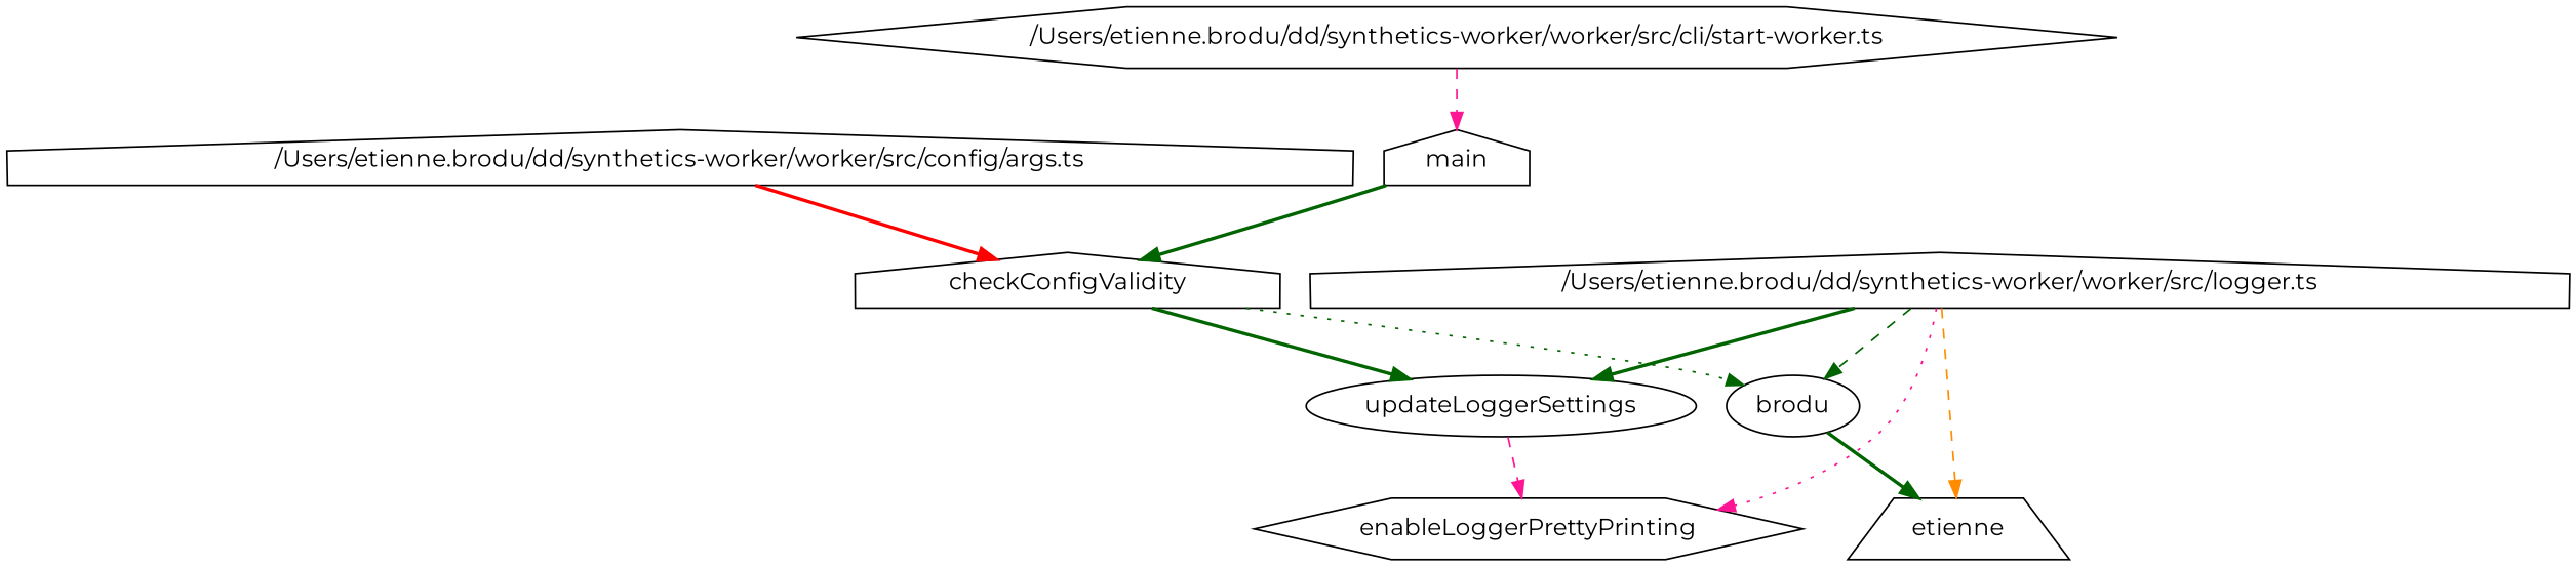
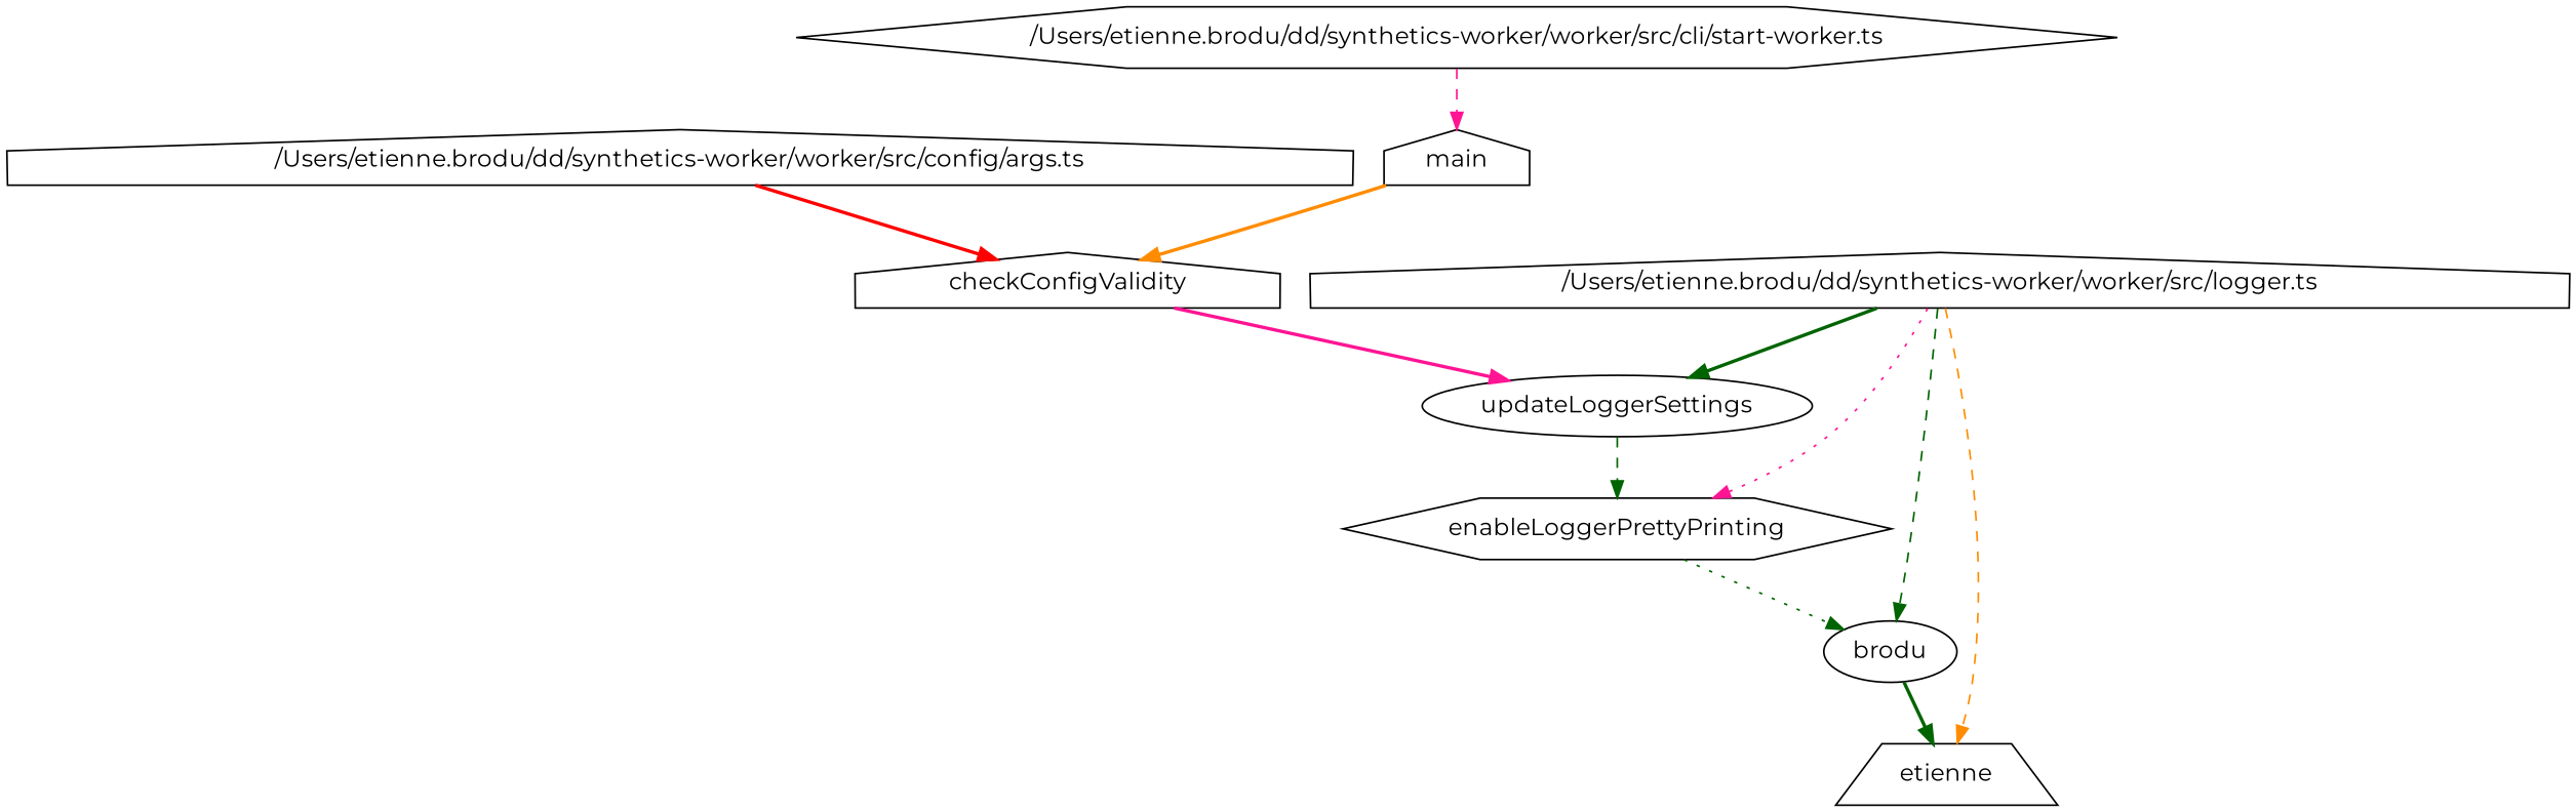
  digraph {
    fontname=Montserrat
    rankdir=TB
    node [fontname=Montserrat shape=house]
    edge [color=deeppink fontname=Montserrat style=bold]
    "/Users/etienne.brodu/dd/synthetics-worker/worker/src/config/args.ts"
    checkConfigValidity
    updateLoggerSettings [shape=ellipse]
    enableLoggerPrettyPrinting [shape=hexagon]
    main
    n6 [label=brodu shape=ellipse]
    n7 [label=etienne shape=trapezium]
    "/Users/etienne.brodu/dd/synthetics-worker/worker/src/logger.ts"
    "/Users/etienne.brodu/dd/synthetics-worker/worker/src/cli/start-worker.ts" [shape=hexagon]
    "/Users/etienne.brodu/dd/synthetics-worker/worker/src/config/args.ts" -> checkConfigValidity [color=red]
-   checkConfigValidity -> updateLoggerSettings [color=darkgreen]
-   updateLoggerSettings -> enableLoggerPrettyPrinting [style=dashed]
-   checkConfigValidity -> n6 [color=darkgreen style=dotted]
-   main -> checkConfigValidity [color=darkgreen]
+   checkConfigValidity -> updateLoggerSettings
+   updateLoggerSettings -> enableLoggerPrettyPrinting [color=darkgreen style=dashed]
+   enableLoggerPrettyPrinting -> n6 [color=darkgreen style=dotted]
+   main -> checkConfigValidity [color=darkorange]
    n6 -> n7 [color=darkgreen]
    "/Users/etienne.brodu/dd/synthetics-worker/worker/src/logger.ts" -> updateLoggerSettings [color=darkgreen]
    "/Users/etienne.brodu/dd/synthetics-worker/worker/src/logger.ts" -> enableLoggerPrettyPrinting [style=dotted]
    "/Users/etienne.brodu/dd/synthetics-worker/worker/src/logger.ts" -> n6 [color=darkgreen style=dashed]
    "/Users/etienne.brodu/dd/synthetics-worker/worker/src/logger.ts" -> n7 [color=darkorange style=dashed]
    "/Users/etienne.brodu/dd/synthetics-worker/worker/src/cli/start-worker.ts" -> main [style=dashed]
  }
